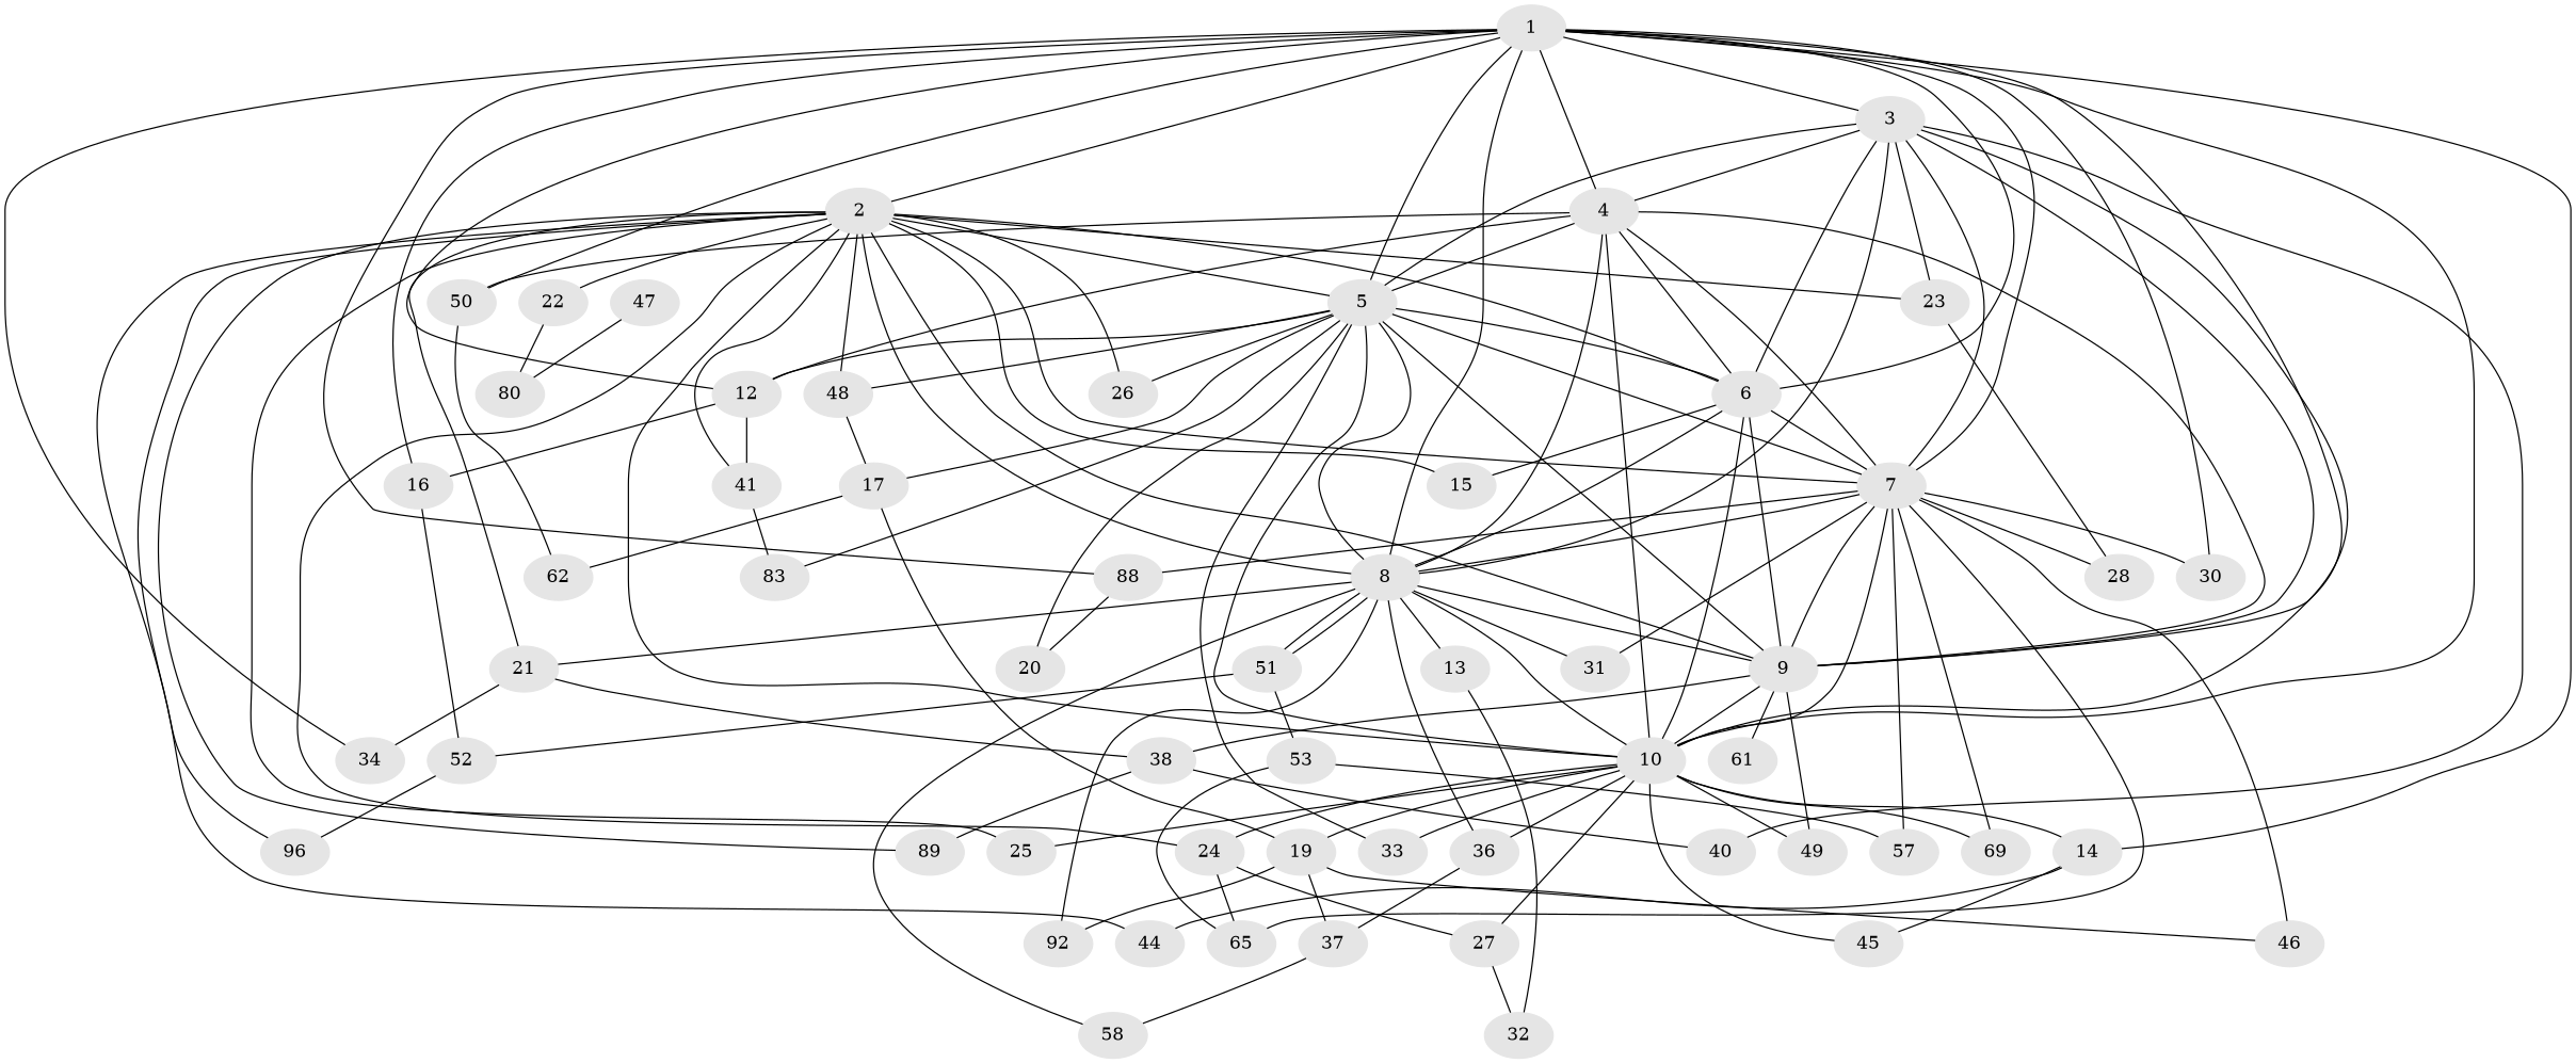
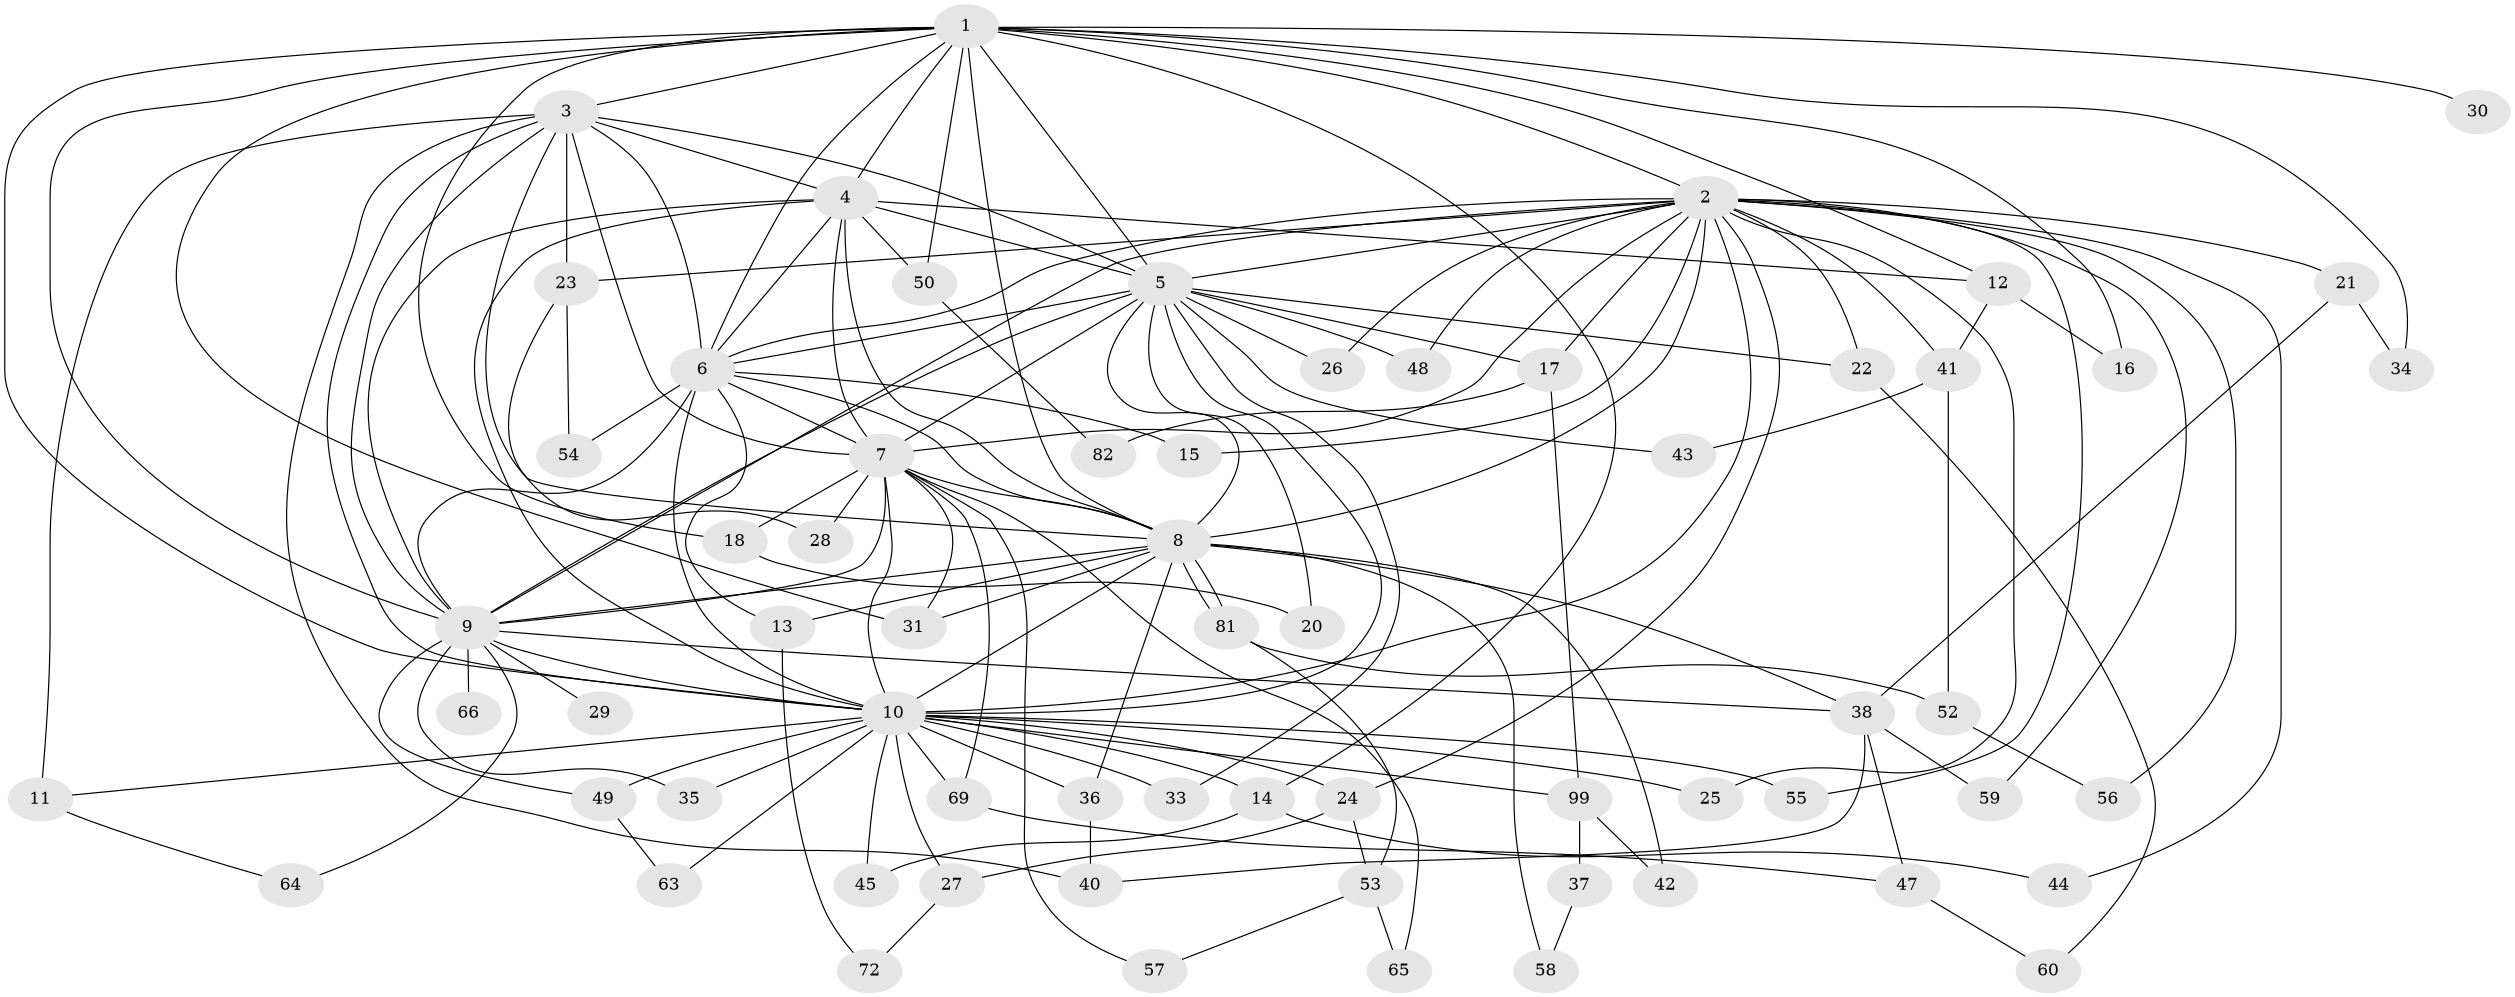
  graph {
    node [color=gray90 style=filled]
    1
    2
    3
    4
    5
    6
    7
    8
    9
    10
    12
    14
    16
-   18 [label=88]
+   18
    30
    34
    50
    15
    17
    21
    22
    23
    24
    25
    26
    41
    44
    48
-   56 [label=96]
-   59 [label=89]
+   55
+   56
+   59
+   11
    40
    20
    33
-   43 [label=83]
+   43
    13
+   54
    28
    31
    n41 [label=69]
-   46
    57
    65
    36
-   42 [label=92]
-   51
+   42
+   51 [label=81]
    58
+   29
+   35
    38
    49
-   64 [label=61]
-   19
+   64
+   66
+   19 [label=99]
    27
    45
-   62
-   60 [label=80]
+   63
+   62 [label=82]
+   60
    53
    52
-   32
+   32 [label=72]
    47
    37
    1 -- 2
    1 -- 3
    1 -- 4
    1 -- 5
    1 -- 6
-   1 -- 7
+   1 -- 31
    1 -- 8
    1 -- 9
    1 -- 10
    1 -- 12
    1 -- 14
    1 -- 16
    1 -- 18
    1 -- 30
    1 -- 34
    1 -- 50
    2 -- 5
    2 -- 6
    2 -- 7
    2 -- 8
    2 -- 9
    2 -- 10
    2 -- 15
-   48 -- 17
+   2 -- 17
    2 -- 21
    2 -- 22
    2 -- 23
    2 -- 24
    2 -- 25
    2 -- 26
    2 -- 41
    2 -- 44
    2 -- 48
+   2 -- 55
    2 -- 56
    2 -- 59
    3 -- 4
    3 -- 5
    3 -- 6
    3 -- 7
    3 -- 8
    3 -- 9
    3 -- 10
    3 -- 23
+   3 -- 11
    3 -- 40
    4 -- 5
    4 -- 6
    4 -- 7
    4 -- 8
    4 -- 9
    4 -- 10
    4 -- 12
    4 -- 50
    5 -- 6
    5 -- 7
    5 -- 8
    5 -- 9
    5 -- 10
    5 -- 17
-   5 -- 12
+   5 -- 22
    5 -- 26
    5 -- 48
    5 -- 20
    5 -- 33
    5 -- 43
    6 -- 7
    6 -- 8
    6 -- 9
    6 -- 10
    6 -- 15
+   6 -- 13
+   6 -- 54
    7 -- 8
    7 -- 9
    7 -- 10
    7 -- 18
-   7 -- 30
    7 -- 28
    7 -- 31
    7 -- n41
-   7 -- 46
    7 -- 57
    7 -- 65
    8 -- 9
    8 -- 10
-   8 -- 21
+   8 -- 38
    8 -- 13
    8 -- 31
    8 -- 36
    8 -- 42
    8 -- 51
    8 -- 51
    8 -- 58
    9 -- 10
+   9 -- 29
+   9 -- 35
    9 -- 38
    9 -- 49
    9 -- 64
+   9 -- 66
    10 -- 14
    10 -- 24
    10 -- 25
+   10 -- 55
+   10 -- 11
    10 -- 33
    10 -- n41
    10 -- 36
+   10 -- 35
    10 -- 49
    10 -- 19
    10 -- 27
    10 -- 45
+   10 -- 63
    12 -- 16
    12 -- 41
    14 -- 44
    14 -- 45
    18 -- 20
    50 -- 62
    17 -- 19
    17 -- 62
    21 -- 34
    21 -- 38
    22 -- 60
+   23 -- 54
    23 -- 28
    24 -- 27
-   24 -- 65
+   24 -- 53
    41 -- 43
-   16 -- 52
+   41 -- 52
+   11 -- 64
    13 -- 32
-   36 -- 37
+   n41 -- 47
+   36 -- 40
    51 -- 53
    51 -- 52
    38 -- 59
    38 -- 40
-   19 -- 46
+   38 -- 47
+   49 -- 63
    19 -- 42
    19 -- 37
    27 -- 32
    53 -- 57
    53 -- 65
    52 -- 56
    47 -- 60
    37 -- 58
  }
